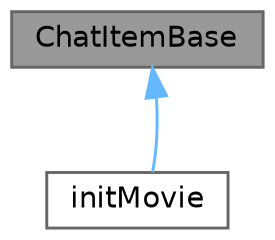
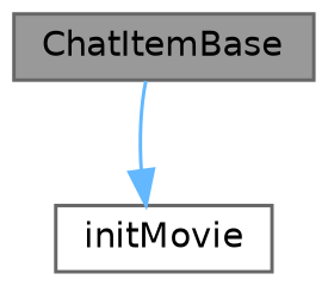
  digraph {
    rankdir=TB
    node [fontname=Helvetica fontsize=10 shape=box style=filled]
    n1 [color=gray40 fillcolor=grey60 fontcolor=black height=0.2 label=ChatItemBase width=0.4]
    n2 [color=grey40 fillcolor=white height=0.2 label=initMovie width=0.4]
-   n2 -> n1 [color=steelblue1 fontname=Helvetica fontsize=10 labelfontname=Helvetica labelfontsize=10 style=solid]
+   n1 -> n2 [color=steelblue1 fontname=Helvetica fontsize=10 labelfontname=Helvetica labelfontsize=10 style=solid]
  }
